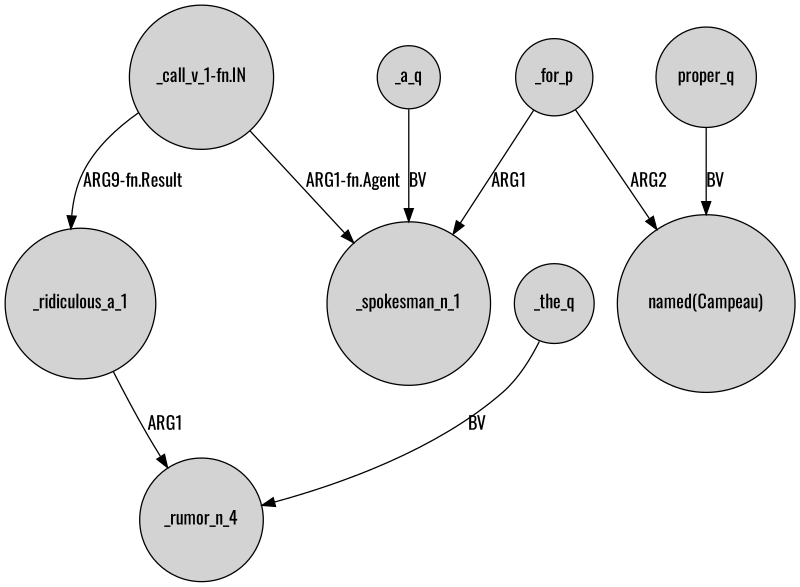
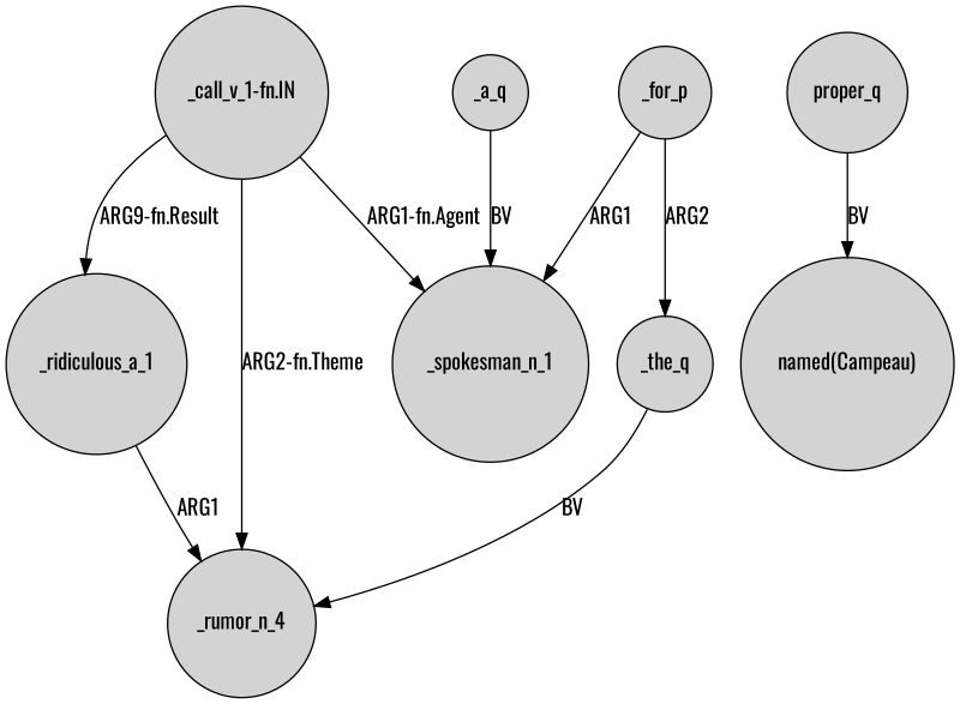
  digraph {
    fontname=Oswald
    node [fontname=Oswald shape=circle style=filled]
    edge [fontname=Oswald]
    "_call_v_1-fn.IN"
    _ridiculous_a_1
    _spokesman_n_1
    n4 [label=_rumor_n_4]
    _for_p
    "named(Campeau)"
    _a_q
    proper_q
    _the_q
    "_call_v_1-fn.IN" -> _ridiculous_a_1 [label="ARG9-fn.Result"]
    "_call_v_1-fn.IN" -> _spokesman_n_1 [label="ARG1-fn.Agent"]
+   "_call_v_1-fn.IN" -> n4 [label="ARG2-fn.Theme"]
    _ridiculous_a_1 -> n4 [label=ARG1]
    _for_p -> _spokesman_n_1 [label=ARG1]
-   _for_p -> "named(Campeau)" [label=ARG2]
+   _for_p -> _the_q [label=ARG2]
    _a_q -> _spokesman_n_1 [label=BV]
    proper_q -> "named(Campeau)" [label=BV]
    _the_q -> n4 [label=BV]
  }
